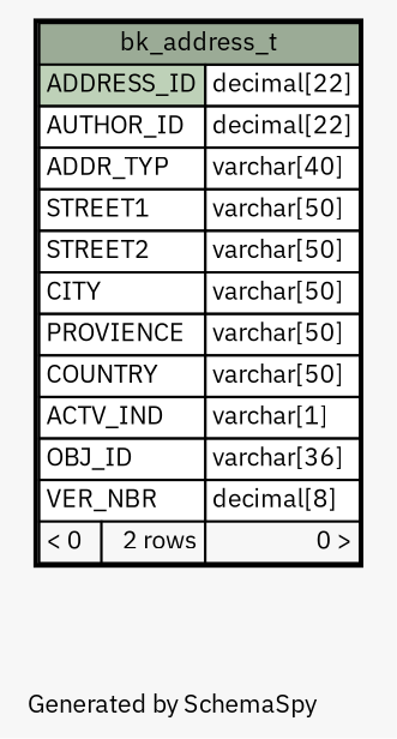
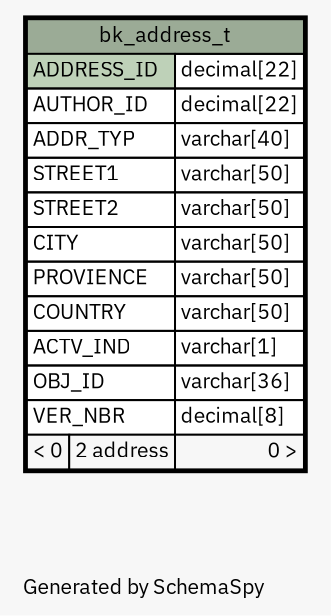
  digraph {
    bgcolor="#f7f7f7"
    fontname="IBM Plex Sans"
    fontsize=11
    label="\nGenerated by SchemaSpy"
    labeljust=l
    nodesep=0.18
    rankdir=RL
    ranksep=0.46
-   n1 [fontname="IBM Plex Sans" fontsize=11 label=<     <TABLE BORDER="2" CELLBORDER="1" CELLSPACING="0" BGCOLOR="#ffffff">       <TR><TD COLSPAN="3" BGCOLOR="#9bab96" ALIGN="CENTER">bk_address_t</TD></TR>       <TR><TD PORT="ADDRESS_ID" COLSPAN="2" BGCOLOR="#bed1b8" ALIGN="LEFT">ADDRESS_ID</TD><TD PORT="ADDRESS_ID.type" ALIGN="LEFT">decimal[22]</TD></TR>       <TR><TD PORT="AUTHOR_ID" COLSPAN="2" ALIGN="LEFT">AUTHOR_ID</TD><TD PORT="AUTHOR_ID.type" ALIGN="LEFT">decimal[22]</TD></TR>       <TR><TD PORT="ADDR_TYP" COLSPAN="2" ALIGN="LEFT">ADDR_TYP</TD><TD PORT="ADDR_TYP.type" ALIGN="LEFT">varchar[40]</TD></TR>       <TR><TD PORT="STREET1" COLSPAN="2" ALIGN="LEFT">STREET1</TD><TD PORT="STREET1.type" ALIGN="LEFT">varchar[50]</TD></TR>       <TR><TD PORT="STREET2" COLSPAN="2" ALIGN="LEFT">STREET2</TD><TD PORT="STREET2.type" ALIGN="LEFT">varchar[50]</TD></TR>       <TR><TD PORT="CITY" COLSPAN="2" ALIGN="LEFT">CITY</TD><TD PORT="CITY.type" ALIGN="LEFT">varchar[50]</TD></TR>       <TR><TD PORT="PROVIENCE" COLSPAN="2" ALIGN="LEFT">PROVIENCE</TD><TD PORT="PROVIENCE.type" ALIGN="LEFT">varchar[50]</TD></TR>       <TR><TD PORT="COUNTRY" COLSPAN="2" ALIGN="LEFT">COUNTRY</TD><TD PORT="COUNTRY.type" ALIGN="LEFT">varchar[50]</TD></TR>       <TR><TD PORT="ACTV_IND" COLSPAN="2" ALIGN="LEFT">ACTV_IND</TD><TD PORT="ACTV_IND.type" ALIGN="LEFT">varchar[1]</TD></TR>       <TR><TD PORT="OBJ_ID" COLSPAN="2" ALIGN="LEFT">OBJ_ID</TD><TD PORT="OBJ_ID.type" ALIGN="LEFT">varchar[36]</TD></TR>       <TR><TD PORT="VER_NBR" COLSPAN="2" ALIGN="LEFT">VER_NBR</TD><TD PORT="VER_NBR.type" ALIGN="LEFT">decimal[8]</TD></TR>       <TR><TD ALIGN="LEFT" BGCOLOR="#f7f7f7">&lt; 0</TD><TD ALIGN="RIGHT" BGCOLOR="#f7f7f7">2 rows</TD><TD ALIGN="RIGHT" BGCOLOR="#f7f7f7">0 &gt;</TD></TR>     </TABLE>> shape=plaintext]
+   n1 [fontname="IBM Plex Sans" fontsize=11 label=<     <TABLE BORDER="2" CELLBORDER="1" CELLSPACING="0" BGCOLOR="#ffffff">       <TR><TD COLSPAN="3" BGCOLOR="#9bab96" ALIGN="CENTER">bk_address_t</TD></TR>       <TR><TD PORT="ADDRESS_ID" COLSPAN="2" BGCOLOR="#bed1b8" ALIGN="LEFT">ADDRESS_ID</TD><TD PORT="ADDRESS_ID.type" ALIGN="LEFT">decimal[22]</TD></TR>       <TR><TD PORT="AUTHOR_ID" COLSPAN="2" ALIGN="LEFT">AUTHOR_ID</TD><TD PORT="AUTHOR_ID.type" ALIGN="LEFT">decimal[22]</TD></TR>       <TR><TD PORT="ADDR_TYP" COLSPAN="2" ALIGN="LEFT">ADDR_TYP</TD><TD PORT="ADDR_TYP.type" ALIGN="LEFT">varchar[40]</TD></TR>       <TR><TD PORT="STREET1" COLSPAN="2" ALIGN="LEFT">STREET1</TD><TD PORT="STREET1.type" ALIGN="LEFT">varchar[50]</TD></TR>       <TR><TD PORT="STREET2" COLSPAN="2" ALIGN="LEFT">STREET2</TD><TD PORT="STREET2.type" ALIGN="LEFT">varchar[50]</TD></TR>       <TR><TD PORT="CITY" COLSPAN="2" ALIGN="LEFT">CITY</TD><TD PORT="CITY.type" ALIGN="LEFT">varchar[50]</TD></TR>       <TR><TD PORT="PROVIENCE" COLSPAN="2" ALIGN="LEFT">PROVIENCE</TD><TD PORT="PROVIENCE.type" ALIGN="LEFT">varchar[50]</TD></TR>       <TR><TD PORT="COUNTRY" COLSPAN="2" ALIGN="LEFT">COUNTRY</TD><TD PORT="COUNTRY.type" ALIGN="LEFT">varchar[50]</TD></TR>       <TR><TD PORT="ACTV_IND" COLSPAN="2" ALIGN="LEFT">ACTV_IND</TD><TD PORT="ACTV_IND.type" ALIGN="LEFT">varchar[1]</TD></TR>       <TR><TD PORT="OBJ_ID" COLSPAN="2" ALIGN="LEFT">OBJ_ID</TD><TD PORT="OBJ_ID.type" ALIGN="LEFT">varchar[36]</TD></TR>       <TR><TD PORT="VER_NBR" COLSPAN="2" ALIGN="LEFT">VER_NBR</TD><TD PORT="VER_NBR.type" ALIGN="LEFT">decimal[8]</TD></TR>       <TR><TD ALIGN="LEFT" BGCOLOR="#f7f7f7">&lt; 0</TD><TD ALIGN="RIGHT" BGCOLOR="#f7f7f7">2 address</TD><TD ALIGN="RIGHT" BGCOLOR="#f7f7f7">0 &gt;</TD></TR>     </TABLE>> shape=plaintext]
  }
